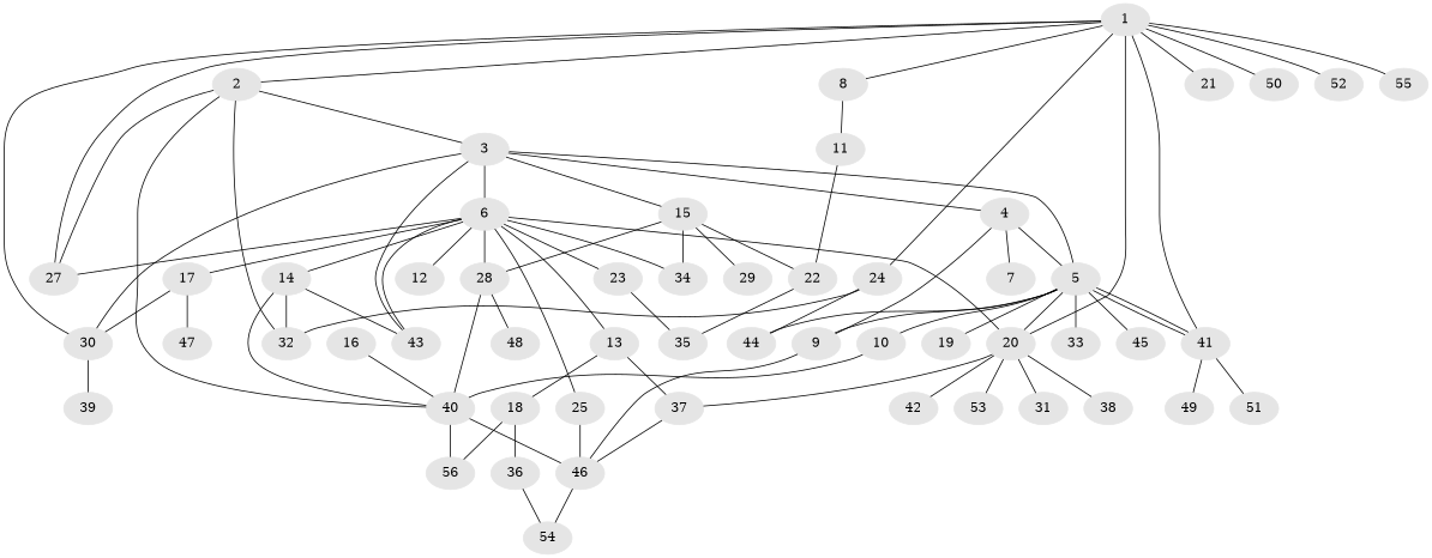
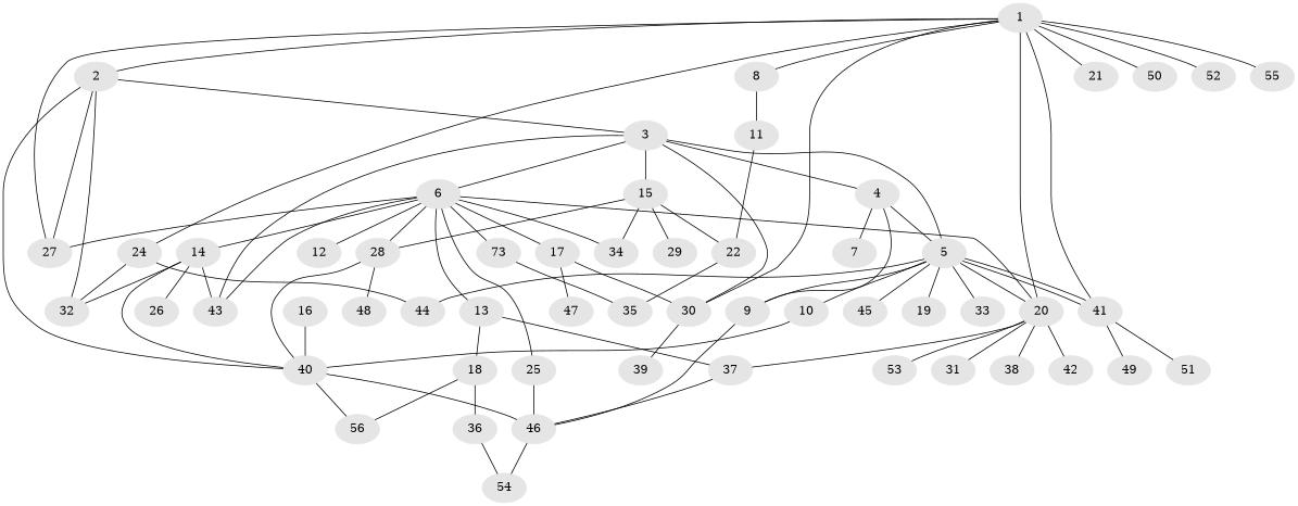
  graph {
    node [color=gray90 style=filled]
    1
    2
    8
    20
    21
    24
    27
    30
    41
    50
    52
    55
    3
    32
    40
    11
    37
    31
    38
    42
    53
    44
    39
    49
    51
    4
    5
    6
    15
    43
    16
    46
    56
    7
    9
    10
    19
    33
    45
    28
    12
    13
    14
    17
-   23
+   23 [label=73]
    25
    34
    22
    29
    48
    18
+   26
    47
    35
    54
    36
    1 -- 2
    1 -- 8
    1 -- 20
    1 -- 21
    1 -- 24
    1 -- 27
    1 -- 30
    1 -- 41
    1 -- 50
    1 -- 52
    1 -- 55
    2 -- 27
    2 -- 3
    2 -- 32
    2 -- 40
    8 -- 11
    20 -- 37
    20 -- 31
    20 -- 38
    20 -- 42
    20 -- 53
    24 -- 32
    24 -- 44
    30 -- 39
    41 -- 49
    41 -- 51
    3 -- 30
    3 -- 4
    3 -- 5
    3 -- 6
    3 -- 15
    3 -- 43
    40 -- 46
    40 -- 56
    11 -- 22
    37 -- 46
    4 -- 5
    4 -- 7
    4 -- 9
    5 -- 20
    5 -- 41
    5 -- 41
    5 -- 44
    5 -- 9
    5 -- 10
    5 -- 19
    5 -- 33
    5 -- 45
    6 -- 20
    6 -- 27
    6 -- 43
    6 -- 28
    6 -- 12
    6 -- 13
    6 -- 14
    6 -- 17
    6 -- 23
    6 -- 25
    6 -- 34
    15 -- 28
    15 -- 34
    15 -- 22
    15 -- 29
    16 -- 40
    46 -- 54
    9 -- 46
    10 -- 40
    28 -- 40
    28 -- 48
    13 -- 37
    13 -- 18
    14 -- 32
    14 -- 40
    14 -- 43
+   14 -- 26
    17 -- 30
    17 -- 47
    23 -- 35
    25 -- 46
    22 -- 35
    18 -- 56
    18 -- 36
    36 -- 54
  }
